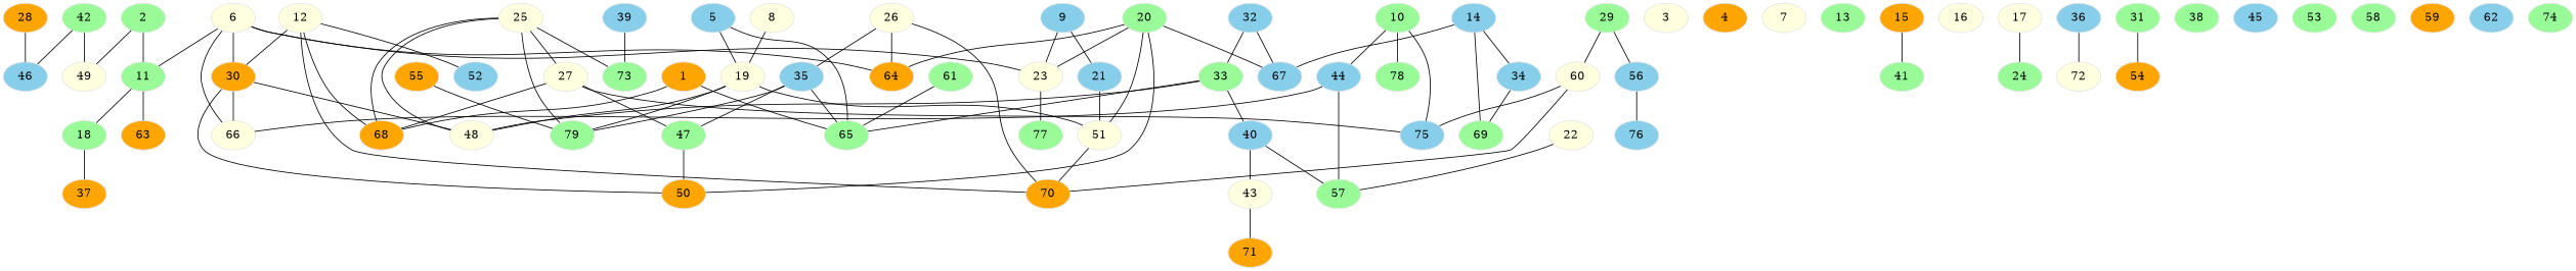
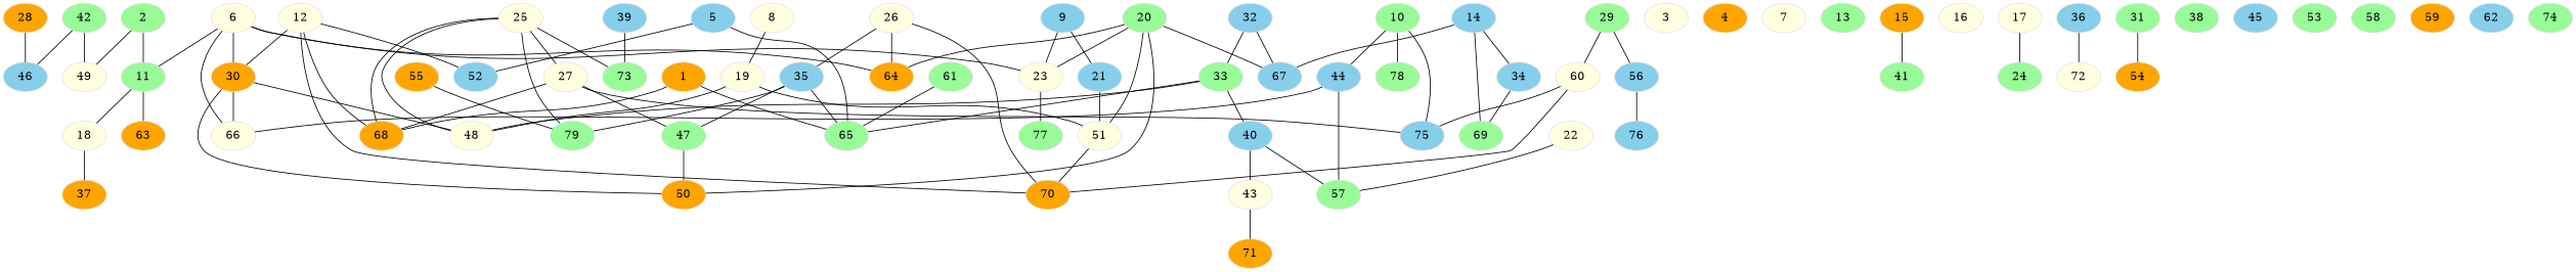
  graph {
    node [color=gray90 fillcolor=palegreen style=filled]
    1 [fillcolor=orange]
    65
    68 [fillcolor=orange]
    2
    11
    49 [fillcolor=lightyellow]
-   18
+   18 [fillcolor=lightyellow]
    63 [fillcolor=orange]
    3 [fillcolor=lightyellow]
    4 [fillcolor=orange]
    5 [fillcolor=skyblue]
    19 [fillcolor=lightyellow]
    48 [fillcolor=lightyellow]
    51 [fillcolor=lightyellow]
    79
    6 [fillcolor=lightyellow]
    23 [fillcolor=lightyellow]
    30 [fillcolor=orange]
    64 [fillcolor=orange]
    66 [fillcolor=lightyellow]
    77
    50 [fillcolor=orange]
    7 [fillcolor=lightyellow]
    8 [fillcolor=lightyellow]
    9 [fillcolor=skyblue]
    21 [fillcolor=skyblue]
    44 [fillcolor=skyblue]
    10
    75 [fillcolor=skyblue]
    78
    57
    37 [fillcolor=orange]
    12 [fillcolor=lightyellow]
    52 [fillcolor=skyblue]
    70 [fillcolor=orange]
    13
    14 [fillcolor=skyblue]
    34 [fillcolor=skyblue]
    67 [fillcolor=skyblue]
    69
    15 [fillcolor=orange]
    41
    16 [fillcolor=lightyellow]
    17 [fillcolor=lightyellow]
    24
    20
    22 [fillcolor=lightyellow]
    25 [fillcolor=lightyellow]
    27 [fillcolor=lightyellow]
    73
    47
    26 [fillcolor=lightyellow]
    35 [fillcolor=skyblue]
    72 [fillcolor=lightyellow]
    28 [fillcolor=orange]
    46 [fillcolor=skyblue]
    56 [fillcolor=skyblue]
    29
    60 [fillcolor=lightyellow]
    76 [fillcolor=skyblue]
    54 [fillcolor=orange]
    31
    32 [fillcolor=skyblue]
    33
    40 [fillcolor=skyblue]
    43 [fillcolor=lightyellow]
    36 [fillcolor=skyblue]
    38
    39 [fillcolor=skyblue]
    71 [fillcolor=orange]
    42
    45 [fillcolor=skyblue]
    53
    55 [fillcolor=orange]
    58
    59 [fillcolor=orange]
    61
    62 [fillcolor=skyblue]
    74
    1 -- 65
    1 -- 68
    2 -- 11
    2 -- 49
    11 -- 18
    11 -- 63
    18 -- 37
    5 -- 65
-   5 -- 19
+   5 -- 52
    19 -- 48
    19 -- 51
-   19 -- 79
    51 -- 70
    6 -- 11
    6 -- 23
    6 -- 30
    6 -- 64
    6 -- 66
    23 -- 77
    30 -- 48
    30 -- 66
    30 -- 50
    8 -- 19
    9 -- 23
    9 -- 21
    21 -- 51
    44 -- 66
    44 -- 57
    10 -- 44
    10 -- 75
    10 -- 78
    12 -- 68
    12 -- 30
    12 -- 52
    12 -- 70
    14 -- 34
    14 -- 67
    14 -- 69
    34 -- 69
    15 -- 41
    17 -- 24
    20 -- 51
    20 -- 23
    20 -- 64
    20 -- 50
    20 -- 67
    22 -- 57
    25 -- 68
    25 -- 48
    25 -- 79
    25 -- 27
    25 -- 73
    27 -- 68
    27 -- 75
    27 -- 47
    47 -- 50
    26 -- 64
    26 -- 70
    26 -- 35
    35 -- 65
    35 -- 79
    35 -- 47
    28 -- 46
    56 -- 76
    29 -- 56
    29 -- 60
    60 -- 75
    60 -- 70
    31 -- 54
    32 -- 67
    32 -- 33
    33 -- 65
    33 -- 48
    33 -- 40
    40 -- 57
    40 -- 43
    43 -- 71
    36 -- 72
    39 -- 73
    42 -- 49
    42 -- 46
    55 -- 79
    61 -- 65
  }
